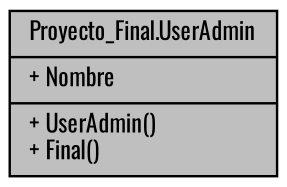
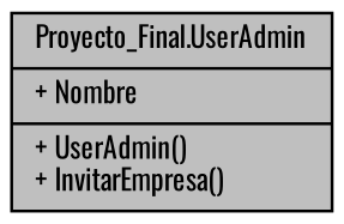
  digraph {
    fontname=Oswald
-   n1 [color=black fillcolor=grey75 fontcolor=black fontname=Oswald fontsize=10 height=0.2 label="{Proyecto_Final.UserAdmin\n|+ Nombre\l|+ UserAdmin()\l+ Final()\l}" shape=record style=filled width=0.4]
+   n1 [color=black fillcolor=grey75 fontcolor=black fontname=Oswald fontsize=10 height=0.2 label="{Proyecto_Final.UserAdmin\n|+ Nombre\l|+ UserAdmin()\l+ InvitarEmpresa()\l}" shape=record style=filled width=0.4]
  }
